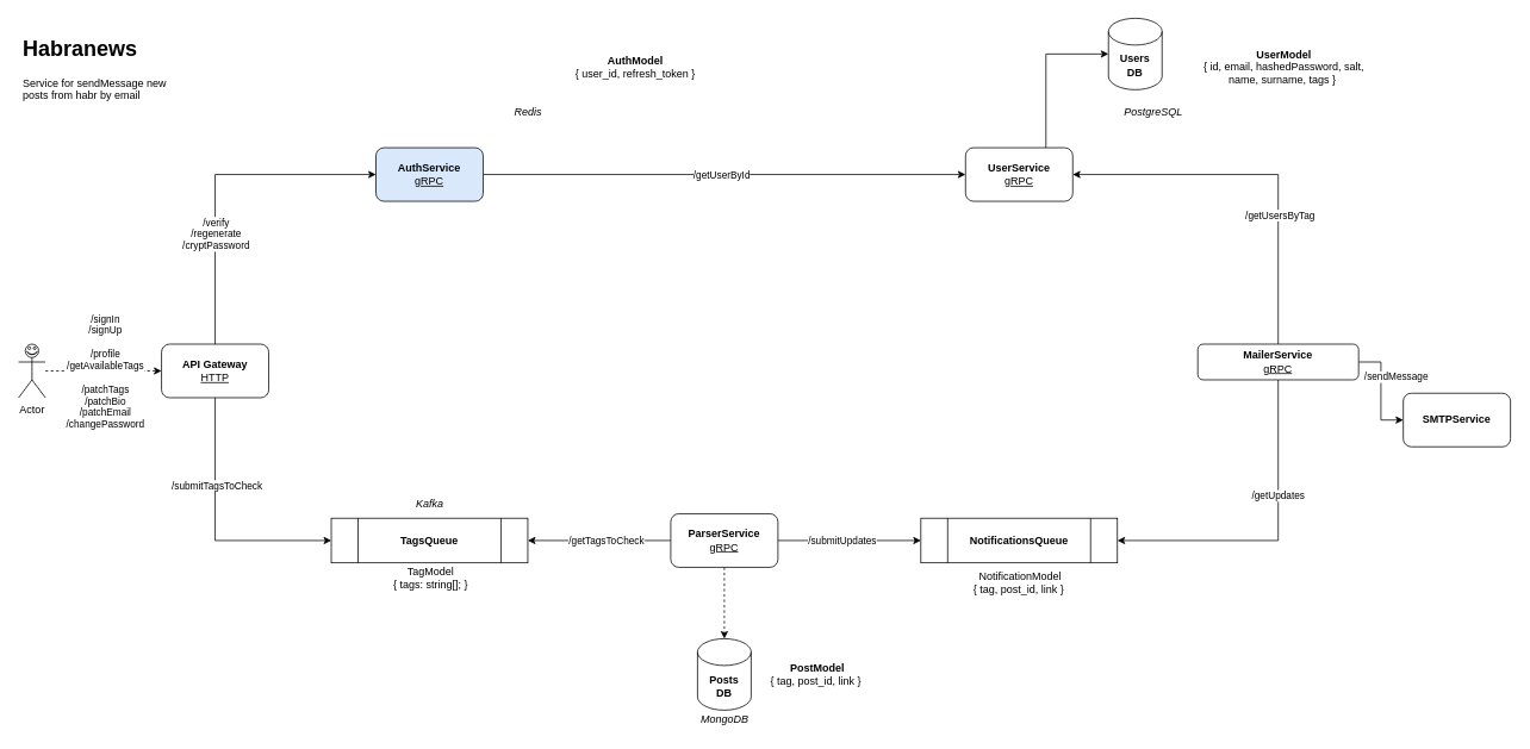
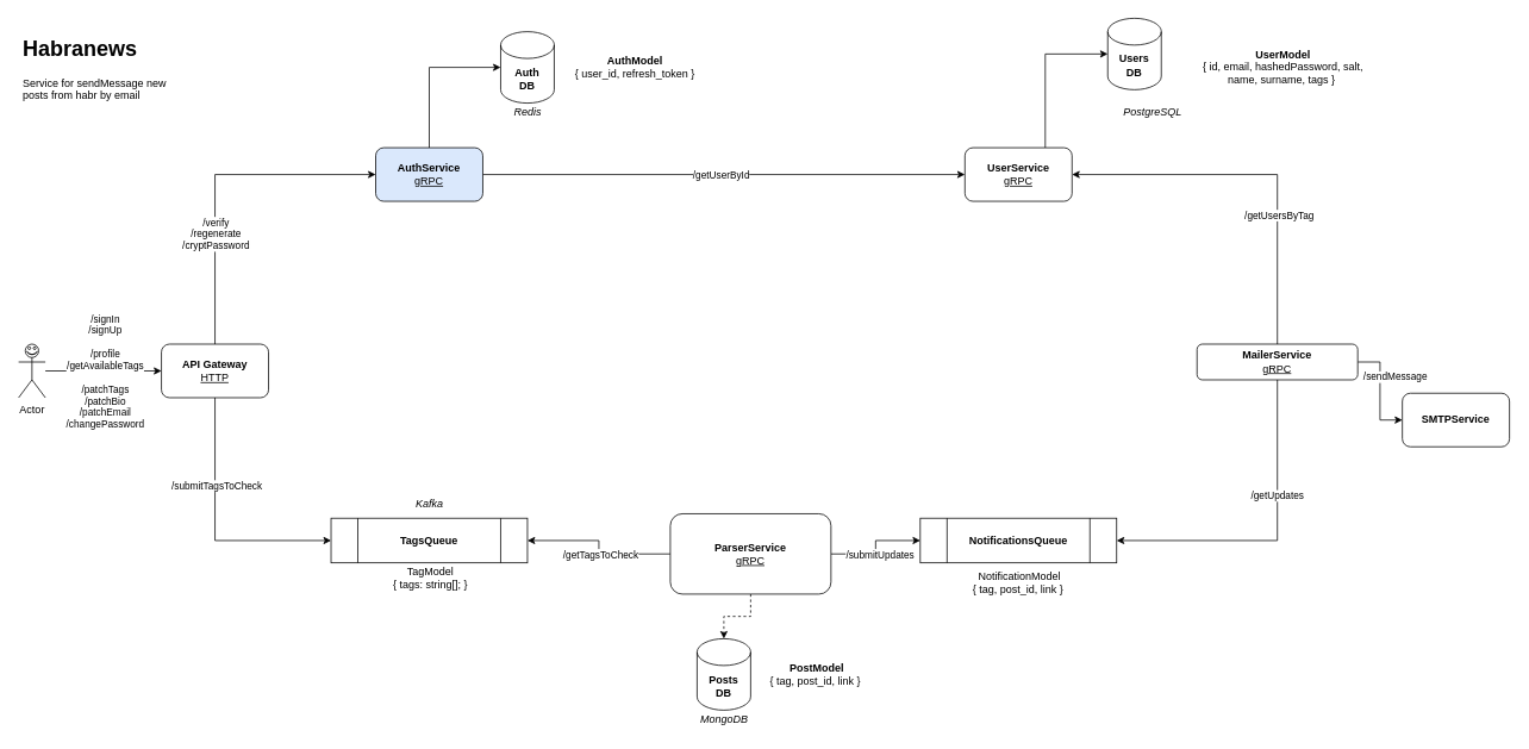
  <mxCell id="0" />
  <mxCell id="1" parent="0" />
  <mxCell id="2" style="edgeStyle=orthogonalEdgeStyle;rounded=0;orthogonalLoop=1;jettySize=auto;html=1;exitX=0.5;exitY=1;exitDx=0;exitDy=0;entryX=0;entryY=0.5;entryDx=0;entryDy=0;" parent="1" source="6" target="31" edge="1"><mxGeometry relative="1" as="geometry" /></mxCell>
  <mxCell id="3" value="/submitTagsToCheck" style="edgeLabel;html=1;align=center;verticalAlign=middle;resizable=0;points=[];" parent="2" vertex="1" connectable="0"><mxGeometry x="-0.324" y="1" relative="1" as="geometry"><mxPoint as="offset" /></mxGeometry></mxCell>
  <mxCell id="4" style="edgeStyle=orthogonalEdgeStyle;rounded=0;orthogonalLoop=1;jettySize=auto;html=1;entryX=0;entryY=0.5;entryDx=0;entryDy=0;exitX=0.5;exitY=0;exitDx=0;exitDy=0;" parent="1" source="6" target="29" edge="1"><mxGeometry relative="1" as="geometry" /></mxCell>
  <mxCell id="5" value="/verify&lt;br&gt;/regenerate&lt;br&gt;/cryptPassword" style="edgeLabel;html=1;align=center;verticalAlign=middle;resizable=0;points=[];" parent="4" vertex="1" connectable="0"><mxGeometry x="0.054" y="2" relative="1" as="geometry"><mxPoint x="-5" y="68" as="offset" /></mxGeometry></mxCell>
  <mxCell id="6" value="&lt;b&gt;API Gateway&lt;/b&gt;&lt;br&gt;&lt;u&gt;HTTP&lt;/u&gt;" style="rounded=1;whiteSpace=wrap;html=1;" parent="1" vertex="1"><mxGeometry x="180" y="385" width="120" height="60" as="geometry" /></mxCell>
  <mxCell id="7" style="edgeStyle=orthogonalEdgeStyle;rounded=0;orthogonalLoop=1;jettySize=auto;html=1;exitX=0.75;exitY=0;exitDx=0;exitDy=0;entryX=0;entryY=0.5;entryDx=0;entryDy=0;entryPerimeter=0;" parent="1" source="8" target="9" edge="1"><mxGeometry relative="1" as="geometry" /></mxCell>
  <mxCell id="8" value="&lt;b&gt;UserService&lt;br&gt;&lt;/b&gt;&lt;u&gt;gRPC&lt;/u&gt;&lt;b&gt;&lt;br&gt;&lt;/b&gt;" style="rounded=1;whiteSpace=wrap;html=1;" parent="1" vertex="1"><mxGeometry x="1080" y="165" width="120" height="60" as="geometry" /></mxCell>
  <mxCell id="9" value="&lt;b&gt;Users&lt;br&gt;DB&lt;/b&gt;" style="shape=cylinder3;whiteSpace=wrap;html=1;boundedLbl=1;backgroundOutline=1;size=15;" parent="1" vertex="1"><mxGeometry x="1240" y="20" width="60" height="80" as="geometry" /></mxCell>
  <mxCell id="10" style="edgeStyle=orthogonalEdgeStyle;rounded=0;orthogonalLoop=1;jettySize=auto;html=1;exitX=0.5;exitY=1;exitDx=0;exitDy=0;entryX=1;entryY=0.5;entryDx=0;entryDy=0;" parent="1" source="16" target="17" edge="1"><mxGeometry relative="1" as="geometry" /></mxCell>
  <mxCell id="11" value="/getUpdates" style="edgeLabel;html=1;align=center;verticalAlign=middle;resizable=0;points=[];" parent="10" vertex="1" connectable="0"><mxGeometry x="-0.284" y="-1" relative="1" as="geometry"><mxPoint as="offset" /></mxGeometry></mxCell>
  <mxCell id="12" style="edgeStyle=orthogonalEdgeStyle;rounded=0;orthogonalLoop=1;jettySize=auto;html=1;exitX=0.5;exitY=0;exitDx=0;exitDy=0;entryX=1;entryY=0.5;entryDx=0;entryDy=0;" parent="1" source="16" target="8" edge="1"><mxGeometry relative="1" as="geometry" /></mxCell>
  <mxCell id="13" value="/getUsersByTag" style="edgeLabel;html=1;align=center;verticalAlign=middle;resizable=0;points=[];" parent="12" vertex="1" connectable="0"><mxGeometry x="-0.31" y="-1" relative="1" as="geometry"><mxPoint as="offset" /></mxGeometry></mxCell>
  <mxCell id="14" style="edgeStyle=orthogonalEdgeStyle;rounded=0;orthogonalLoop=1;jettySize=auto;html=1;exitX=1;exitY=0.5;exitDx=0;exitDy=0;entryX=0;entryY=0.5;entryDx=0;entryDy=0;" parent="1" source="16" target="25" edge="1"><mxGeometry relative="1" as="geometry" /></mxCell>
  <mxCell id="15" value="/sendMessage" style="edgeLabel;html=1;align=center;verticalAlign=middle;resizable=0;points=[];" parent="14" vertex="1" connectable="0"><mxGeometry x="-0.309" y="1" relative="1" as="geometry"><mxPoint x="15" y="1" as="offset" /></mxGeometry></mxCell>
  <mxCell id="16" value="&lt;b&gt;MailerService&lt;br&gt;&lt;/b&gt;&lt;u&gt;gRPC&lt;/u&gt;&lt;b&gt;&lt;br&gt;&lt;/b&gt;" style="rounded=1;whiteSpace=wrap;html=1;" parent="1" vertex="1"><mxGeometry x="1340" y="385" width="180" height="40" as="geometry" /></mxCell>
  <mxCell id="17" value="&lt;b&gt;NotificationsQueue&lt;/b&gt;" style="shape=process;whiteSpace=wrap;html=1;backgroundOutline=1;size=0.136;" parent="1" vertex="1"><mxGeometry x="1030" y="580" width="220" height="50" as="geometry" /></mxCell>
  <mxCell id="18" style="edgeStyle=orthogonalEdgeStyle;rounded=0;orthogonalLoop=1;jettySize=auto;html=1;exitX=1;exitY=0.5;exitDx=0;exitDy=0;entryX=0;entryY=0.5;entryDx=0;entryDy=0;" parent="1" source="23" target="17" edge="1"><mxGeometry relative="1" as="geometry" /></mxCell>
  <mxCell id="19" value="/submitUpdates" style="edgeLabel;html=1;align=center;verticalAlign=middle;resizable=0;points=[];" parent="18" vertex="1" connectable="0"><mxGeometry x="-0.25" y="-3" relative="1" as="geometry"><mxPoint x="11" y="-3" as="offset" /></mxGeometry></mxCell>
  <mxCell id="20" style="edgeStyle=orthogonalEdgeStyle;rounded=0;orthogonalLoop=1;jettySize=auto;html=1;exitX=0.5;exitY=1;exitDx=0;exitDy=0;dashed=1;" parent="1" source="23" target="24" edge="1"><mxGeometry relative="1" as="geometry" /></mxCell>
  <mxCell id="21" style="edgeStyle=orthogonalEdgeStyle;rounded=0;orthogonalLoop=1;jettySize=auto;html=1;exitX=0;exitY=0.5;exitDx=0;exitDy=0;entryX=1;entryY=0.5;entryDx=0;entryDy=0;" parent="1" source="23" target="31" edge="1"><mxGeometry relative="1" as="geometry" /></mxCell>
  <mxCell id="22" value="/getTagsToCheck" style="edgeLabel;html=1;align=center;verticalAlign=middle;resizable=0;points=[];" parent="21" vertex="1" connectable="0"><mxGeometry x="-0.212" y="-2" relative="1" as="geometry"><mxPoint x="-10" y="2" as="offset" /></mxGeometry></mxCell>
- <mxCell id="23" value="&lt;b&gt;ParserService&lt;/b&gt;&lt;br&gt;&lt;u&gt;gRPC&lt;/u&gt;" style="rounded=1;whiteSpace=wrap;html=1;" parent="1" vertex="1"><mxGeometry x="750" y="575" width="120" height="60" as="geometry" /></mxCell>
+ <mxCell id="23" value="&lt;b&gt;ParserService&lt;/b&gt;&lt;br&gt;&lt;u&gt;gRPC&lt;/u&gt;" style="rounded=1;whiteSpace=wrap;html=1;" parent="1" vertex="1"><mxGeometry x="750" y="575" width="180" height="90" as="geometry" /></mxCell>
  <mxCell id="24" value="&lt;b&gt;Posts&lt;br&gt;DB&lt;/b&gt;" style="shape=cylinder3;whiteSpace=wrap;html=1;boundedLbl=1;backgroundOutline=1;size=15;" parent="1" vertex="1"><mxGeometry x="780" y="715" width="60" height="80" as="geometry" /></mxCell>
  <mxCell id="25" value="&lt;b&gt;SMTPService&lt;br&gt;&lt;/b&gt;" style="rounded=1;whiteSpace=wrap;html=1;" parent="1" vertex="1"><mxGeometry x="1570" y="440" width="120" height="60" as="geometry" /></mxCell>
  <mxCell id="26" style="edgeStyle=orthogonalEdgeStyle;rounded=0;orthogonalLoop=1;jettySize=auto;html=1;exitX=1;exitY=0.5;exitDx=0;exitDy=0;" parent="1" source="29" target="8" edge="1"><mxGeometry relative="1" as="geometry" /></mxCell>
  <mxCell id="27" value="/getUserById" style="edgeLabel;html=1;align=center;verticalAlign=middle;resizable=0;points=[];" parent="26" vertex="1" connectable="0"><mxGeometry x="-0.124" y="-2" relative="1" as="geometry"><mxPoint x="29" y="-2" as="offset" /></mxGeometry></mxCell>
+ <mxCell id="28" style="edgeStyle=orthogonalEdgeStyle;rounded=0;orthogonalLoop=1;jettySize=auto;html=1;exitX=0.5;exitY=0;exitDx=0;exitDy=0;entryX=0;entryY=0.5;entryDx=0;entryDy=0;entryPerimeter=0;" parent="1" source="29" target="30" edge="1"><mxGeometry relative="1" as="geometry" /></mxCell>
  <mxCell id="29" value="&lt;b&gt;AuthService&lt;/b&gt;&lt;br&gt;&lt;u&gt;gRPC&lt;/u&gt;" style="rounded=1;whiteSpace=wrap;html=1;fillColor=#dae8fc;" parent="1" vertex="1"><mxGeometry x="420" y="165" width="120" height="60" as="geometry" /></mxCell>
+ <mxCell id="30" value="&lt;b&gt;Auth&lt;br&gt;DB&lt;/b&gt;" style="shape=cylinder3;whiteSpace=wrap;html=1;boundedLbl=1;backgroundOutline=1;size=15;" parent="1" vertex="1"><mxGeometry x="560" y="35" width="60" height="80" as="geometry" /></mxCell>
  <mxCell id="31" value="&lt;b&gt;TagsQueue&lt;/b&gt;" style="shape=process;whiteSpace=wrap;html=1;backgroundOutline=1;size=0.136;rotation=0;" parent="1" vertex="1"><mxGeometry x="370" y="580" width="220" height="50" as="geometry" /></mxCell>
- <mxCell id="32" style="edgeStyle=orthogonalEdgeStyle;rounded=0;orthogonalLoop=1;jettySize=auto;html=1;entryX=0;entryY=0.5;entryDx=0;entryDy=0;dashed=1;" parent="1" source="34" target="6" edge="1"><mxGeometry relative="1" as="geometry" /></mxCell>
+ <mxCell id="32" style="edgeStyle=orthogonalEdgeStyle;rounded=0;orthogonalLoop=1;jettySize=auto;html=1;entryX=0;entryY=0.5;entryDx=0;entryDy=0;" parent="1" source="34" target="6" edge="1"><mxGeometry relative="1" as="geometry" /></mxCell>
  <mxCell id="33" value="/signIn&lt;br&gt;/signUp&lt;br&gt;&lt;br&gt;/profile&lt;br&gt;/getAvailableTags&lt;br&gt;&lt;br&gt;/patchTags&lt;br&gt;/patchBio&lt;br&gt;/patchEmail&lt;br&gt;/changePassword" style="edgeLabel;html=1;align=center;verticalAlign=middle;resizable=0;points=[];" parent="32" vertex="1" connectable="0"><mxGeometry x="-0.185" y="-3" relative="1" as="geometry"><mxPoint x="13" y="-3" as="offset" /></mxGeometry></mxCell>
  <mxCell id="34" value="Actor" style="shape=umlActor;verticalLabelPosition=bottom;verticalAlign=top;html=1;outlineConnect=0;rotation=0;" parent="1" vertex="1"><mxGeometry x="20" y="385" width="30" height="60" as="geometry" /></mxCell>
  <mxCell id="35" value="&lt;i&gt;Redis&lt;/i&gt;" style="text;html=1;align=center;verticalAlign=middle;resizable=0;points=[];autosize=1;" parent="1" vertex="1"><mxGeometry x="568" y="115" width="44" height="22" as="geometry" /></mxCell>
  <mxCell id="36" value="&lt;b&gt;AuthModel&lt;/b&gt;&lt;br&gt;{ user_id, refresh_token }" style="text;html=1;align=center;verticalAlign=middle;resizable=0;points=[];autosize=1;" parent="1" vertex="1"><mxGeometry x="633" y="58.5" width="154" height="33" as="geometry" /></mxCell>
  <mxCell id="37" value="&lt;b&gt;UserModel&lt;br&gt;&lt;/b&gt;{ id, email, hashedPassword, salt,&lt;br&gt;&amp;nbsp;name, surname, tags }&amp;nbsp;&amp;nbsp;" style="text;html=1;align=center;verticalAlign=middle;resizable=0;points=[];autosize=1;" parent="1" vertex="1"><mxGeometry x="1337" y="53" width="198" height="44" as="geometry" /></mxCell>
  <mxCell id="38" value="&lt;b&gt;PostModel&lt;/b&gt;&lt;br&gt;{ tag, post_id, link }&amp;nbsp;" style="text;html=1;align=center;verticalAlign=middle;resizable=0;points=[];autosize=1;" parent="1" vertex="1"><mxGeometry x="853" y="738.5" width="121" height="33" as="geometry" /></mxCell>
  <mxCell id="39" value="" style="ellipse;whiteSpace=wrap;html=1;aspect=fixed;" parent="1" vertex="1"><mxGeometry x="30.5" y="388" width="3" height="3" as="geometry" /></mxCell>
  <mxCell id="40" value="" style="ellipse;whiteSpace=wrap;html=1;aspect=fixed;" parent="1" vertex="1"><mxGeometry x="36.5" y="388" width="3" height="3" as="geometry" /></mxCell>
  <mxCell id="41" value="" style="shape=dataStorage;whiteSpace=wrap;html=1;fixedSize=1;rotation=-90;size=3.3;" parent="1" vertex="1"><mxGeometry x="33.5" y="389" width="3.3" height="12" as="geometry" /></mxCell>
  <mxCell id="42" value="&lt;i&gt;PostgreSQL&lt;/i&gt;" style="text;html=1;align=center;verticalAlign=middle;resizable=0;points=[];autosize=1;" parent="1" vertex="1"><mxGeometry x="1251.5" y="115" width="77" height="22" as="geometry" /></mxCell>
  <mxCell id="43" value="&lt;i&gt;MongoDB&lt;/i&gt;" style="text;html=1;align=center;verticalAlign=middle;resizable=0;points=[];autosize=1;" parent="1" vertex="1"><mxGeometry x="777" y="795" width="66" height="22" as="geometry" /></mxCell>
  <mxCell id="44" value="&lt;h1&gt;Habranews&lt;/h1&gt;&lt;p&gt;Service for sendMessage new posts from habr by email&lt;/p&gt;" style="text;html=1;strokeColor=none;fillColor=none;spacing=5;spacingTop=-20;whiteSpace=wrap;overflow=hidden;rounded=0;" parent="1" vertex="1"><mxGeometry x="20" y="35" width="190" height="120" as="geometry" /></mxCell>
  <mxCell id="45" value="&lt;i&gt;Kafka&lt;/i&gt;" style="text;html=1;align=center;verticalAlign=middle;resizable=0;points=[];autosize=1;" parent="1" vertex="1"><mxGeometry x="458" y="553" width="44" height="22" as="geometry" /></mxCell>
  <mxCell id="46" value="TagModel&lt;br&gt;{ tags: string[]; }" style="text;html=1;align=center;verticalAlign=middle;resizable=0;points=[];autosize=1;" parent="1" vertex="1"><mxGeometry x="431" y="630" width="99" height="33" as="geometry" /></mxCell>
  <mxCell id="47" value="NotificationModel&lt;br&gt;{ tag, post_id, link }&amp;nbsp;" style="text;html=1;align=center;verticalAlign=middle;resizable=0;points=[];autosize=1;" parent="1" vertex="1"><mxGeometry x="1080" y="635" width="121" height="33" as="geometry" /></mxCell>
